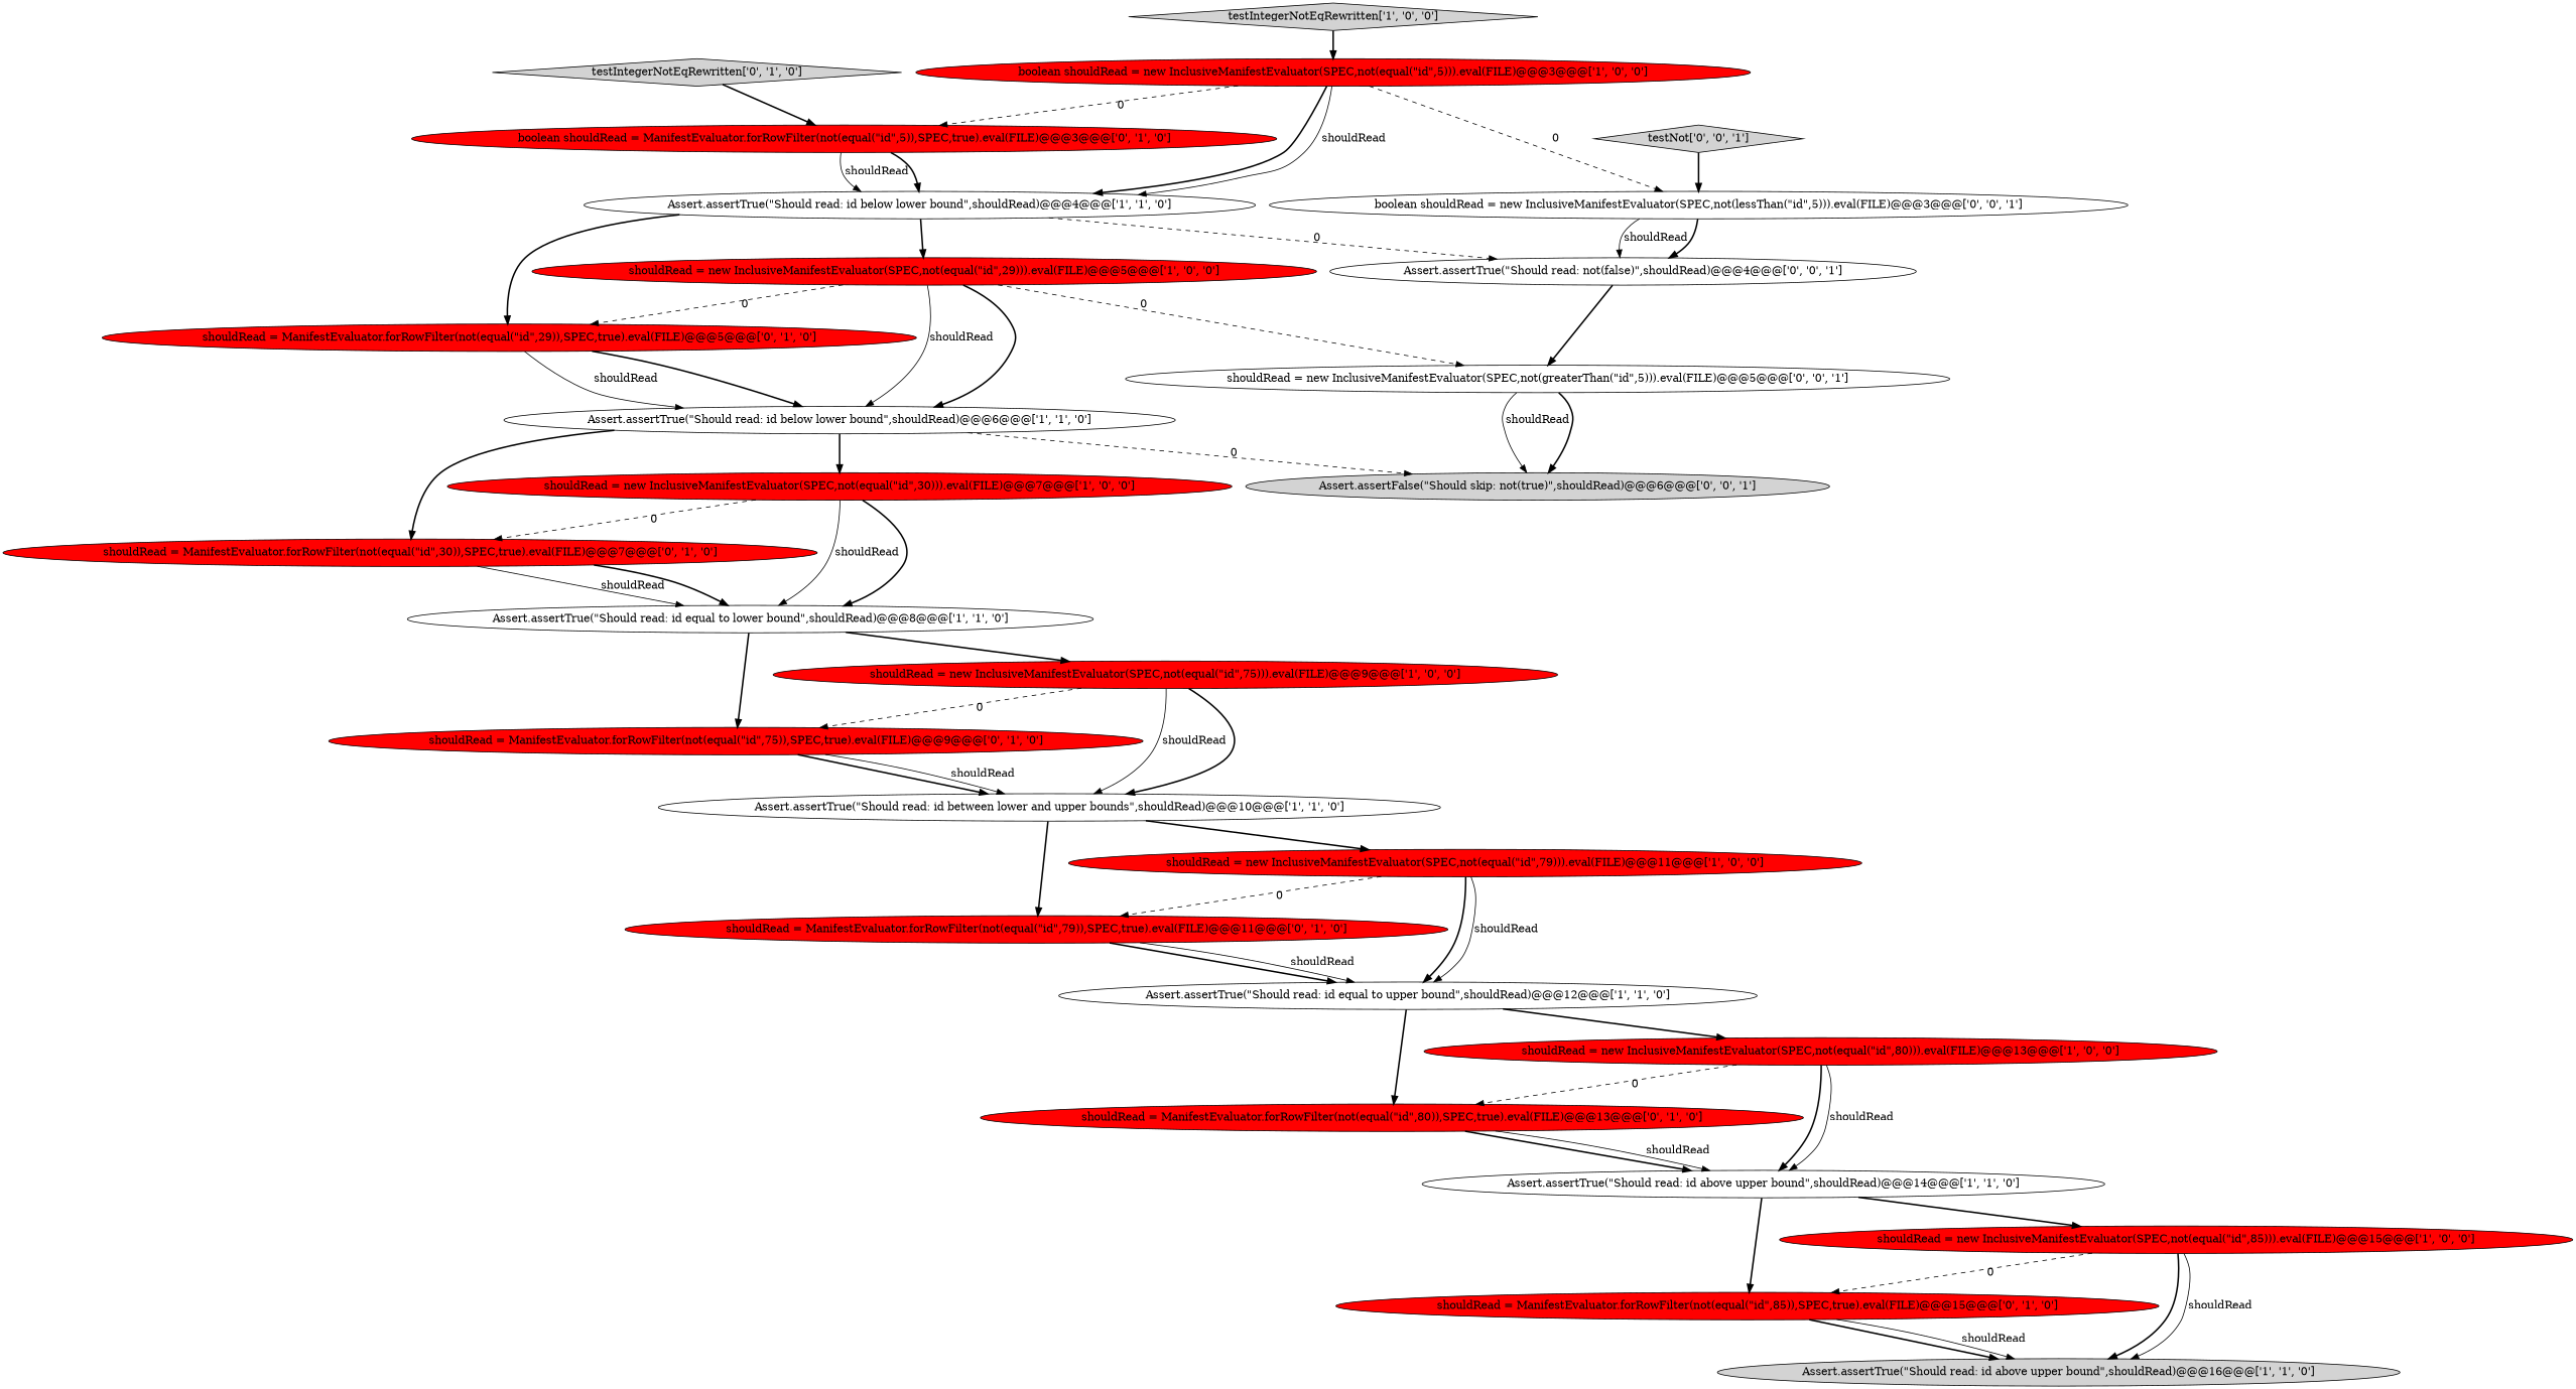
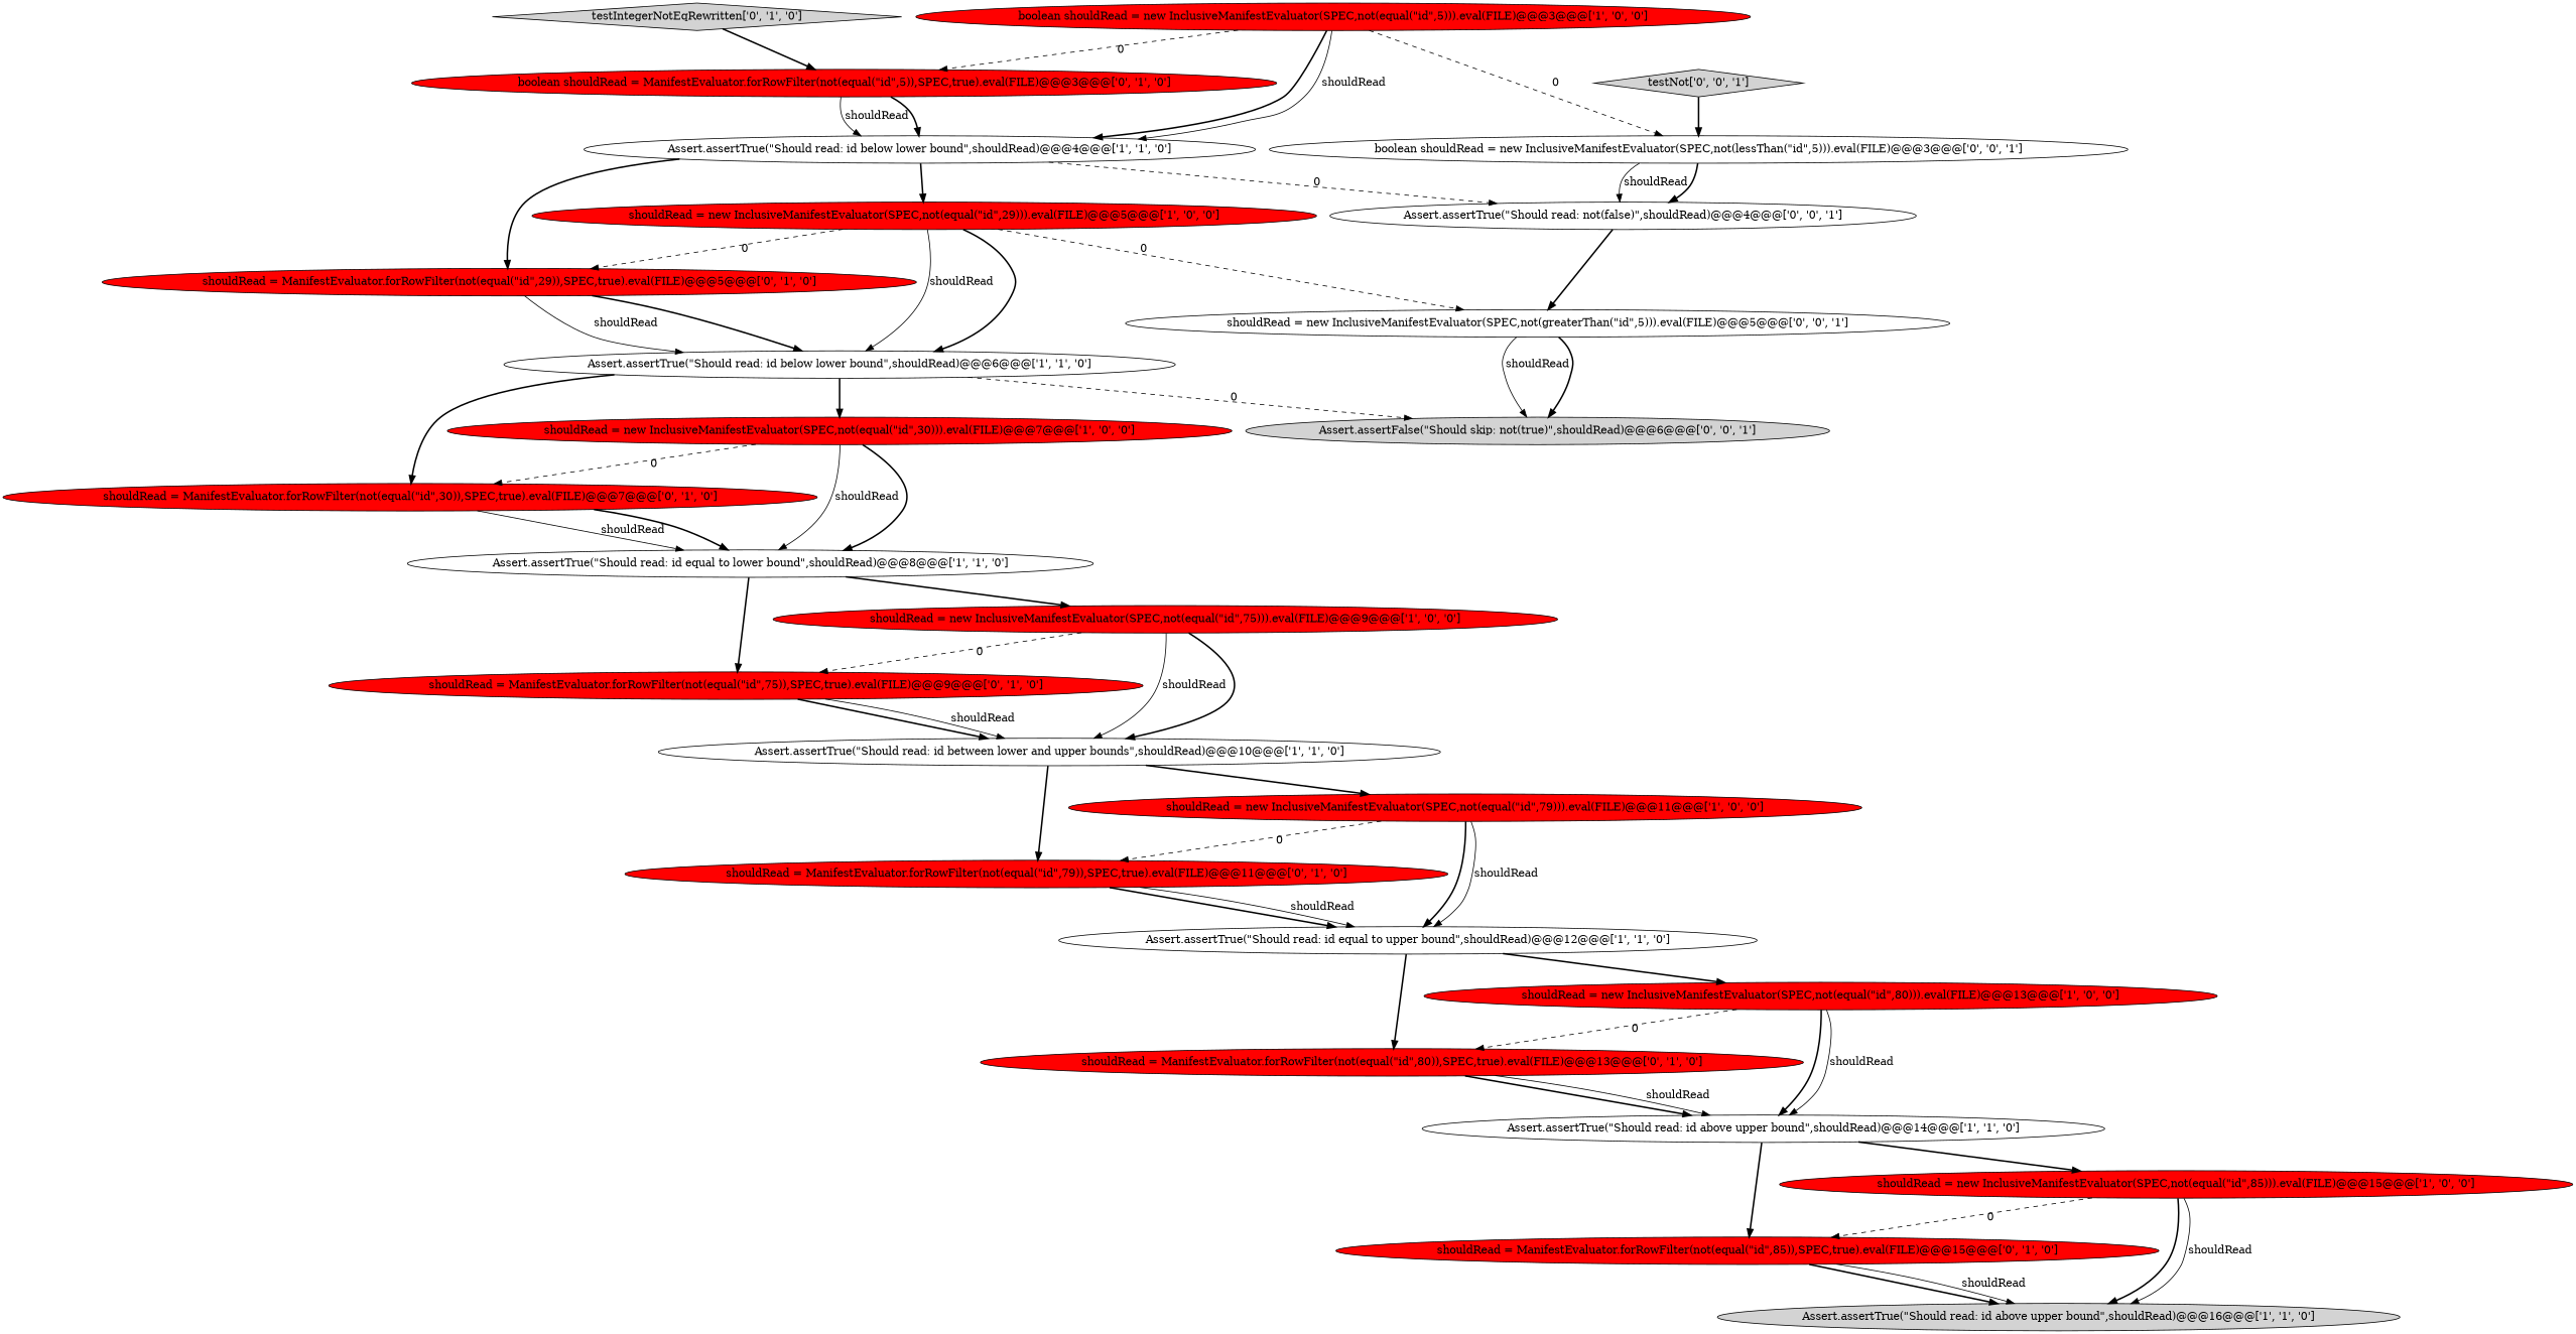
  digraph {
    node [fillcolor=red shape=ellipse style=filled]
    edge [style=bold]
    n1 [label="shouldRead = new InclusiveManifestEvaluator(SPEC,not(equal(\"id\",29))).eval(FILE)@@@5@@@['1', '0', '0']"]
    n2 [label="shouldRead = ManifestEvaluator.forRowFilter(not(equal(\"id\",29)),SPEC,true).eval(FILE)@@@5@@@['0', '1', '0']"]
    n3 [fillcolor=white label="Assert.assertTrue(\"Should read: id below lower bound\",shouldRead)@@@6@@@['1', '1', '0']"]
    n4 [fillcolor=white label="shouldRead = new InclusiveManifestEvaluator(SPEC,not(greaterThan(\"id\",5))).eval(FILE)@@@5@@@['0', '0', '1']"]
    n5 [fillcolor=white label="Assert.assertTrue(\"Should read: id between lower and upper bounds\",shouldRead)@@@10@@@['1', '1', '0']"]
    n6 [label="shouldRead = new InclusiveManifestEvaluator(SPEC,not(equal(\"id\",79))).eval(FILE)@@@11@@@['1', '0', '0']"]
    n7 [label="shouldRead = ManifestEvaluator.forRowFilter(not(equal(\"id\",79)),SPEC,true).eval(FILE)@@@11@@@['0', '1', '0']"]
    n8 [label="shouldRead = new InclusiveManifestEvaluator(SPEC,not(equal(\"id\",80))).eval(FILE)@@@13@@@['1', '0', '0']"]
    n9 [fillcolor=white label="Assert.assertTrue(\"Should read: id above upper bound\",shouldRead)@@@14@@@['1', '1', '0']"]
    n10 [label="shouldRead = ManifestEvaluator.forRowFilter(not(equal(\"id\",80)),SPEC,true).eval(FILE)@@@13@@@['0', '1', '0']"]
    n11 [label="shouldRead = new InclusiveManifestEvaluator(SPEC,not(equal(\"id\",85))).eval(FILE)@@@15@@@['1', '0', '0']"]
    n12 [label="shouldRead = ManifestEvaluator.forRowFilter(not(equal(\"id\",85)),SPEC,true).eval(FILE)@@@15@@@['0', '1', '0']"]
    n13 [fillcolor=white label="Assert.assertTrue(\"Should read: id equal to upper bound\",shouldRead)@@@12@@@['1', '1', '0']"]
    n14 [fillcolor=lightgray label="Assert.assertTrue(\"Should read: id above upper bound\",shouldRead)@@@16@@@['1', '1', '0']"]
    n15 [label="shouldRead = new InclusiveManifestEvaluator(SPEC,not(equal(\"id\",30))).eval(FILE)@@@7@@@['1', '0', '0']"]
    n16 [fillcolor=white label="Assert.assertTrue(\"Should read: id equal to lower bound\",shouldRead)@@@8@@@['1', '1', '0']"]
    n17 [label="shouldRead = ManifestEvaluator.forRowFilter(not(equal(\"id\",30)),SPEC,true).eval(FILE)@@@7@@@['0', '1', '0']"]
    n18 [fillcolor=lightgray label="Assert.assertFalse(\"Should skip: not(true)\",shouldRead)@@@6@@@['0', '0', '1']"]
    n19 [label="shouldRead = new InclusiveManifestEvaluator(SPEC,not(equal(\"id\",75))).eval(FILE)@@@9@@@['1', '0', '0']"]
    n20 [label="shouldRead = ManifestEvaluator.forRowFilter(not(equal(\"id\",75)),SPEC,true).eval(FILE)@@@9@@@['0', '1', '0']"]
    n21 [fillcolor=white label="Assert.assertTrue(\"Should read: not(false)\",shouldRead)@@@4@@@['0', '0', '1']"]
    n22 [fillcolor=white label="boolean shouldRead = new InclusiveManifestEvaluator(SPEC,not(lessThan(\"id\",5))).eval(FILE)@@@3@@@['0', '0', '1']"]
    n23 [label="boolean shouldRead = ManifestEvaluator.forRowFilter(not(equal(\"id\",5)),SPEC,true).eval(FILE)@@@3@@@['0', '1', '0']"]
    n24 [fillcolor=white label="Assert.assertTrue(\"Should read: id below lower bound\",shouldRead)@@@4@@@['1', '1', '0']"]
    n25 [label="boolean shouldRead = new InclusiveManifestEvaluator(SPEC,not(equal(\"id\",5))).eval(FILE)@@@3@@@['1', '0', '0']"]
    n26 [fillcolor=lightgray label="testNot['0', '0', '1']" shape=diamond]
-   n27 [fillcolor=lightgray label="testIntegerNotEqRewritten['1', '0', '0']" shape=diamond]
    n28 [fillcolor=lightgray label="testIntegerNotEqRewritten['0', '1', '0']" shape=diamond]
    n1 -> n2 [label=0 style=dashed]
    n1 -> n3
    n1 -> n3 [label=shouldRead style=solid]
    n1 -> n4 [label=0 style=dashed]
    n2 -> n3
    n2 -> n3 [label=shouldRead style=solid]
    n3 -> n15
    n3 -> n17
    n3 -> n18 [label=0 style=dashed]
    n4 -> n18 [label=shouldRead style=solid]
    n4 -> n18
    n5 -> n6
    n5 -> n7
    n6 -> n7 [label=0 style=dashed]
    n6 -> n13
    n6 -> n13 [label=shouldRead style=solid]
    n7 -> n13
    n7 -> n13 [label=shouldRead style=solid]
    n8 -> n9
    n8 -> n9 [label=shouldRead style=solid]
    n8 -> n10 [label=0 style=dashed]
    n9 -> n11
    n9 -> n12
    n10 -> n9
    n10 -> n9 [label=shouldRead style=solid]
    n11 -> n12 [label=0 style=dashed]
    n11 -> n14
    n11 -> n14 [label=shouldRead style=solid]
    n12 -> n14
    n12 -> n14 [label=shouldRead style=solid]
    n13 -> n8
    n13 -> n10
    n15 -> n16 [label=shouldRead style=solid]
    n15 -> n16
    n15 -> n17 [label=0 style=dashed]
    n16 -> n19
    n16 -> n20
    n17 -> n16 [label=shouldRead style=solid]
    n17 -> n16
    n19 -> n5 [label=shouldRead style=solid]
    n19 -> n5
    n19 -> n20 [label=0 style=dashed]
    n20 -> n5
    n20 -> n5 [label=shouldRead style=solid]
    n21 -> n4
    n22 -> n21 [label=shouldRead style=solid]
    n22 -> n21
    n23 -> n24 [label=shouldRead style=solid]
    n23 -> n24
    n24 -> n1
    n24 -> n2
    n24 -> n21 [label=0 style=dashed]
    n25 -> n22 [label=0 style=dashed]
    n25 -> n23 [label=0 style=dashed]
    n25 -> n24
    n25 -> n24 [label=shouldRead style=solid]
    n26 -> n22
-   n27 -> n25
    n28 -> n23
  }
